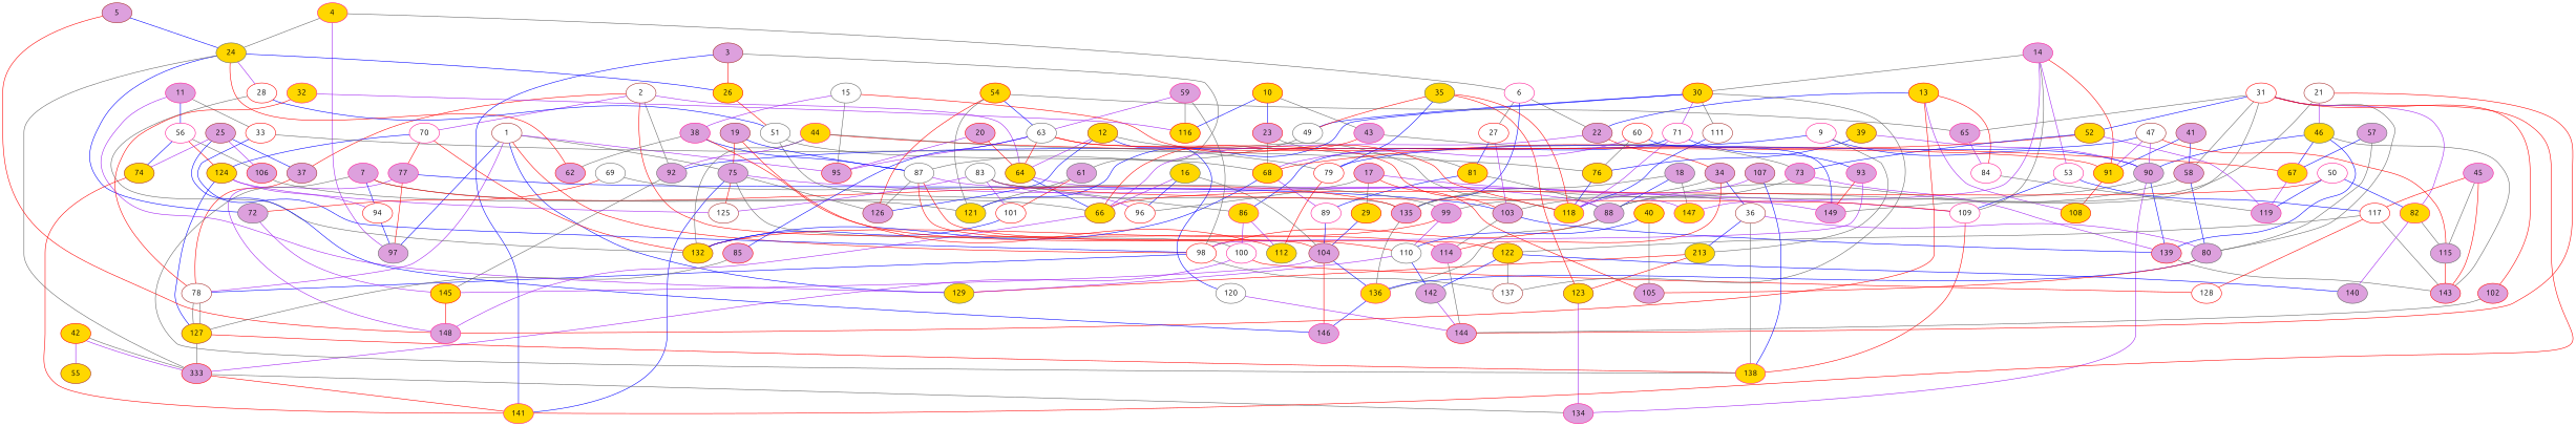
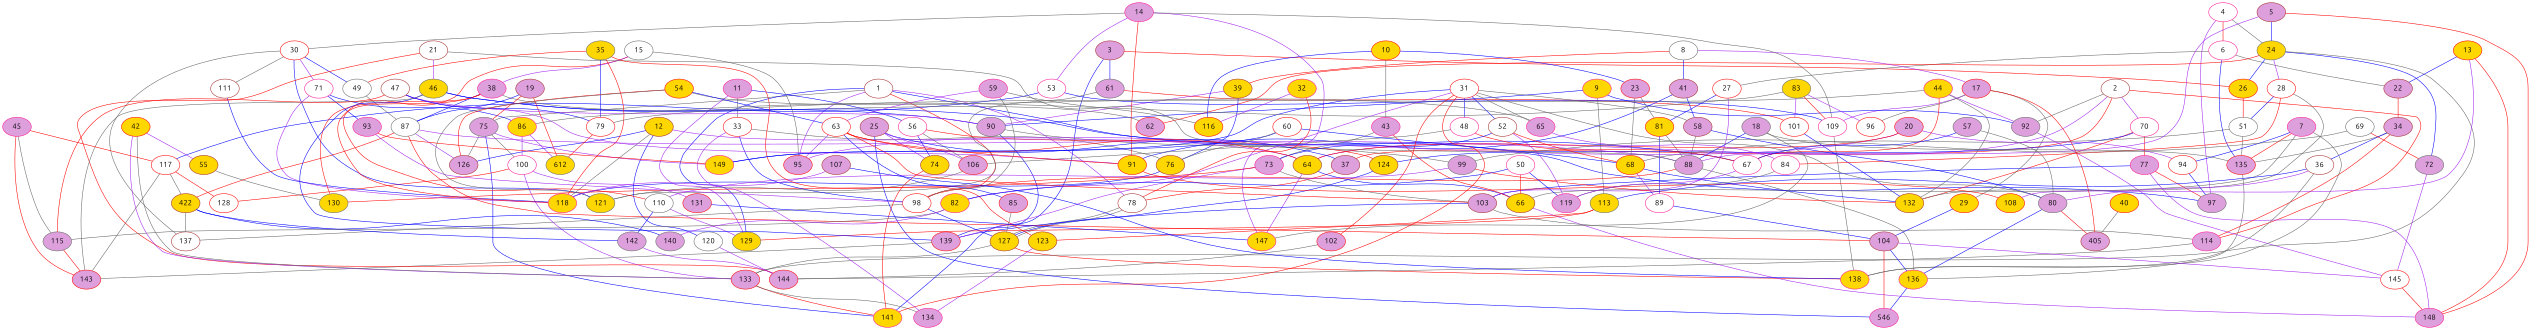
  graph {
    fontname=Ubuntu
    node [color=red fillcolor=plum fontname=Ubuntu style=filled]
    edge [color=gray40 fontname=Ubuntu]
    1 [color=brown fillcolor=white]
    75 [color=gray40]
    78 [color=brown fillcolor=white]
    95
    97 [color=gray40]
    98 [fillcolor=white]
    129 [color=gray40 fillcolor=gold]
    141 [color=deeppink fillcolor=gold]
    126 [color=brown]
-   149 [color=deeppink]
+   149 [color=deeppink fillcolor=gold]
    100 [color=deeppink fillcolor=white]
-   125 [color=brown fillcolor=white]
    127 [color=brown fillcolor=gold]
    137 [color=brown fillcolor=white]
    2 [color=brown fillcolor=white]
    37 [color=brown]
    64 [color=brown fillcolor=gold]
    70 [color=deeppink fillcolor=white]
    92 [color=gray40]
    114 [color=deeppink]
    66 [color=brown fillcolor=gold]
    147 [color=deeppink fillcolor=gold]
    132 [color=brown fillcolor=gold]
    124 [color=brown fillcolor=gold]
    77 [color=deeppink]
-   145 [fillcolor=gold]
+   145 [fillcolor=white]
    144
    3 [color=brown]
    26 [fillcolor=gold]
    61 [color=gray40]
    51 [color=gray40 fillcolor=white]
    121 [color=gray40 fillcolor=gold]
    101 [fillcolor=white]
-   4 [color=deeppink fillcolor=gold]
+   4 [color=deeppink fillcolor=white]
    6 [color=deeppink fillcolor=white]
    24 [color=gray40 fillcolor=gold]
    22 [color=brown]
    27 [fillcolor=white]
    135
    28 [fillcolor=white]
    62
    72 [color=gray40]
-   133 [label=333]
+   133
    5 [color=brown]
    88 [color=gray40]
    148 [color=deeppink]
    136 [color=deeppink fillcolor=gold]
    34 [color=brown]
    81 [fillcolor=gold]
    103 [color=brown]
    7 [color=deeppink]
    94 [fillcolor=white]
    138 [color=deeppink fillcolor=gold]
+   8 [color=gray40 fillcolor=white]
    17
    39 [color=brown fillcolor=gold]
    41 [color=brown]
    109 [color=deeppink fillcolor=white]
    96 [fillcolor=white]
    29 [fillcolor=gold]
-   105 [color=brown]
+   105 [color=brown label=405]
    90 [color=gray40]
    76 [color=brown fillcolor=gold]
    91 [fillcolor=gold]
    58 [color=brown]
-   9 [color=deeppink fillcolor=white]
-   113 [color=gray40 fillcolor=gold label=213]
+   9 [color=deeppink fillcolor=gold]
+   113 [color=gray40 fillcolor=gold]
    139
-   99 [color=deeppink]
+   99 [color=gray40]
    123 [color=brown fillcolor=gold]
    10 [fillcolor=gold]
    23
    43 [color=deeppink]
    116 [fillcolor=gold]
    68 [fillcolor=gold]
    73 [color=deeppink]
    11 [color=deeppink]
    33 [fillcolor=white]
    56 [color=deeppink fillcolor=white]
    134 [color=deeppink]
    74 [color=brown fillcolor=gold]
    106
    12 [color=brown fillcolor=gold]
    118 [color=deeppink fillcolor=gold]
    120 [color=gray40 fillcolor=white]
    13 [fillcolor=gold]
    84 [color=deeppink fillcolor=white]
    108 [fillcolor=gold]
    119 [color=deeppink]
    14 [color=deeppink]
-   30 [fillcolor=gold]
+   30 [fillcolor=white]
    53 [color=deeppink fillcolor=white]
    49 [color=gray40 fillcolor=white]
    71 [color=deeppink fillcolor=white]
    111 [color=brown fillcolor=white]
    117 [fillcolor=white]
    15 [color=gray40 fillcolor=white]
    38 [color=deeppink]
    87 [color=gray40 fillcolor=white]
    110 [color=gray40 fillcolor=white]
-   16 [color=gray40 fillcolor=gold]
+   130 [color=gray40 fillcolor=gold]
    104 [color=brown]
-   146 [color=deeppink]
+   146 [color=deeppink label=546]
    18 [color=gray40]
    19 [color=brown]
-   112 [color=gray40 fillcolor=gold]
-   122 [color=brown fillcolor=gold]
+   112 [color=gray40 fillcolor=gold label=612]
+   122 [color=brown fillcolor=gold label=422]
    20
    21 [color=brown fillcolor=white]
    46 [color=gray40 fillcolor=gold]
-   67 [color=deeppink fillcolor=gold]
+   67 [color=deeppink fillcolor=white]
    143
    36 [color=brown fillcolor=white]
    89 [color=deeppink fillcolor=white]
    25 [color=brown]
    86 [color=deeppink fillcolor=gold]
    93 [color=deeppink]
    31 [fillcolor=white]
-   52 [color=brown fillcolor=gold]
+   48 [color=deeppink fillcolor=white]
+   52 [color=brown fillcolor=white]
    65 [color=deeppink]
    80 [color=gray40]
    82 [color=deeppink fillcolor=gold]
    102
    115 [color=gray40]
    140 [color=gray40]
    32 [color=deeppink fillcolor=gold]
    35 [color=gray40 fillcolor=gold]
    79 [fillcolor=white]
    142 [color=gray40]
    40 [fillcolor=gold]
    42 [fillcolor=gold]
    55 [color=brown fillcolor=gold]
    44 [color=deeppink fillcolor=gold]
    45 [color=deeppink]
    128 [fillcolor=white]
    47 [color=brown fillcolor=white]
    50 [color=deeppink fillcolor=white]
    54 [fillcolor=gold]
-   63 [color=gray40 fillcolor=white]
+   63 [fillcolor=white]
    85
    57 [color=gray40]
    59 [color=deeppink]
    60 [fillcolor=white]
    69 [color=gray40 fillcolor=white]
-   83 [color=gray40 fillcolor=white]
+   131
+   83 [color=gray40 fillcolor=gold]
    107 [color=brown]
    1 -- 75
    1 -- 78 [color=purple]
    1 -- 95 [color=purple]
    1 -- 97 [color=blue]
    1 -- 98 [color=red]
    1 -- 129 [color=blue]
    75 -- 141 [color=blue]
    75 -- 126
    75 -- 149 [color=purple]
    75 -- 100
-   75 -- 125 [color=red]
    78 -- 127
    78 -- 127
-   98 -- 78 [color=blue]
+   98 -- 127 [color=blue]
    98 -- 137
    100 -- 133 [color=purple]
    100 -- 128 [color=red]
+   100 -- 131 [color=purple]
    127 -- 133
    127 -- 138 [color=red]
    2 -- 37 [color=red]
    2 -- 64 [color=purple]
    2 -- 70 [color=purple]
    2 -- 92
    2 -- 114 [color=red]
    37 -- 78 [color=red]
    64 -- 66 [color=blue]
    64 -- 147 [color=purple]
    70 -- 132 [color=red]
    70 -- 124 [color=blue]
    70 -- 77 [color=red]
-   92 -- 145
+   92 -- 145 [color=purple]
    114 -- 144
    66 -- 148 [color=purple]
-   124 -- 125 [color=purple]
    124 -- 127 [color=blue]
    77 -- 97 [color=red]
    77 -- 148 [color=purple]
    77 -- 103 [color=blue]
    145 -- 148 [color=red]
    3 -- 141 [color=blue]
    3 -- 26 [color=red]
-   3 -- 61
+   3 -- 61 [color=blue]
    26 -- 51 [color=red]
    61 -- 121
    61 -- 101 [color=red]
    51 -- 135
    51 -- 68
    101 -- 132 [color=blue]
    4 -- 97 [color=purple]
-   4 -- 6
+   4 -- 6 [color=red]
    4 -- 24
    6 -- 22
    6 -- 27
    6 -- 135 [color=blue]
    24 -- 26 [color=blue]
    24 -- 28 [color=purple]
    24 -- 62 [color=red]
    24 -- 72 [color=blue]
    24 -- 133
-   22 -- 66 [color=purple]
    22 -- 34 [color=red]
    27 -- 81 [color=blue]
    27 -- 103 [color=purple]
    135 -- 136
    28 -- 132
    28 -- 51 [color=blue]
    72 -- 145 [color=purple]
    133 -- 141 [color=red]
    133 -- 134
    5 -- 24 [color=blue]
+   5 -- 88 [color=purple]
    5 -- 148 [color=red]
    88 -- 98 [color=red]
    88 -- 136
    136 -- 146 [color=blue]
    34 -- 114 [color=red]
    34 -- 135
    34 -- 36 [color=blue]
    81 -- 88
    81 -- 89 [color=blue]
    103 -- 114
    103 -- 139 [color=blue]
    7 -- 66
    7 -- 135 [color=red]
    7 -- 94 [color=blue]
    7 -- 138
    94 -- 97 [color=blue]
+   8 -- 17 [color=purple]
+   8 -- 39 [color=red]
+   8 -- 41 [color=blue]
    17 -- 109 [color=purple]
    17 -- 96
    17 -- 29
    17 -- 105 [color=red]
    39 -- 90 [color=purple]
    39 -- 76 [color=blue]
    41 -- 91 [color=blue]
    41 -- 58 [color=blue]
-   109 -- 138 [color=red]
+   109 -- 138
    29 -- 104 [color=blue]
    90 -- 139 [color=blue]
    90 -- 99
    76 -- 118 [color=blue]
    91 -- 108 [color=red]
    58 -- 88
    58 -- 80 [color=blue]
    9 -- 92 [color=blue]
    9 -- 90 [color=blue]
    9 -- 113
    113 -- 129 [color=red]
    113 -- 123 [color=red]
    139 -- 143
    99 -- 132 [color=red]
    99 -- 110 [color=purple]
    123 -- 134 [color=purple]
    10 -- 23 [color=blue]
    10 -- 43
    10 -- 116 [color=blue]
    23 -- 81
    23 -- 68
    43 -- 66 [color=red]
    43 -- 73
    68 -- 132 [color=blue]
    68 -- 89 [color=purple]
    73 -- 103
    73 -- 139 [color=purple]
+   73 -- 130 [color=red]
    11 -- 129 [color=purple]
    11 -- 33
    11 -- 56 [color=blue]
    33 -- 98 [color=blue]
    33 -- 76
-   90 -- 134 [color=purple]
+   33 -- 134 [color=purple]
    56 -- 124 [color=red]
    56 -- 74 [color=blue]
    56 -- 106
    74 -- 141 [color=red]
    106 -- 121
    12 -- 126 [color=blue]
    12 -- 64 [color=purple]
    12 -- 118
    12 -- 120 [color=blue]
    120 -- 144 [color=purple]
    13 -- 22 [color=blue]
    13 -- 148 [color=red]
-   13 -- 84 [color=red]
+   28 -- 84 [color=red]
    13 -- 108 [color=purple]
    84 -- 119
    14 -- 147 [color=purple]
    14 -- 109
    14 -- 91 [color=red]
    14 -- 30
    14 -- 53 [color=purple]
    30 -- 137
    30 -- 121 [color=blue]
    30 -- 49 [color=blue]
    30 -- 71 [color=purple]
    30 -- 111
    53 -- 109 [color=blue]
    53 -- 117 [color=blue]
    49 -- 87
    71 -- 118 [color=purple]
    71 -- 86 [color=blue]
    71 -- 93 [color=blue]
    111 -- 118 [color=blue]
    117 -- 122
    117 -- 143
    117 -- 128 [color=red]
    15 -- 95
    15 -- 118 [color=red]
    15 -- 38 [color=purple]
    38 -- 62
    38 -- 87 [color=blue]
    38 -- 110 [color=red]
-   87 -- 126
+   38 -- 130 [color=red]
+   87 -- 126 [color=purple]
    87 -- 88 [color=purple]
    87 -- 104 [color=red]
    87 -- 122 [color=red]
    110 -- 129 [color=purple]
    110 -- 142 [color=blue]
-   16 -- 66 [color=purple]
-   16 -- 96 [color=blue]
-   16 -- 104
    104 -- 145 [color=purple]
    104 -- 136 [color=blue]
    104 -- 146 [color=red]
    18 -- 147
    18 -- 135
    18 -- 88 [color=blue]
    19 -- 75 [color=red]
    19 -- 87 [color=blue]
    19 -- 112 [color=red]
    122 -- 137
    122 -- 140 [color=blue]
    122 -- 142 [color=blue]
    20 -- 95 [color=purple]
    20 -- 64 [color=red]
-   124 -- 94 [color=purple]
+   20 -- 94 [color=purple]
    21 -- 144 [color=red]
    21 -- 88
    21 -- 46 [color=purple]
    46 -- 90 [color=blue]
    46 -- 139 [color=blue]
    46 -- 67 [color=blue]
    46 -- 143
    67 -- 119 [color=purple]
    36 -- 138
    36 -- 113 [color=blue]
    36 -- 80 [color=purple]
    89 -- 104 [color=blue]
    25 -- 37 [color=blue]
    25 -- 74 [color=purple]
    25 -- 106 [color=purple]
    25 -- 146 [color=blue]
    86 -- 100 [color=purple]
    86 -- 112 [color=purple]
    93 -- 98 [color=purple]
    93 -- 149 [color=red]
    31 -- 141 [color=red]
-   31 -- 149
+   31 -- 149 [color=blue]
    31 -- 58
+   31 -- 48 [color=blue]
    31 -- 52 [color=blue]
    31 -- 65
    31 -- 80
    31 -- 82 [color=purple]
    31 -- 102 [color=red]
+   48 -- 106
+   48 -- 67 [color=red]
    52 -- 68 [color=red]
    52 -- 73 [color=blue]
    52 -- 119 [color=purple]
    65 -- 84 [color=purple]
    80 -- 136 [color=blue]
    80 -- 105 [color=red]
    82 -- 115
    82 -- 140 [color=purple]
    102 -- 144
    115 -- 143 [color=red]
    32 -- 78 [color=red]
    32 -- 116 [color=purple]
    35 -- 123 [color=red]
    35 -- 118 [color=red]
    35 -- 49 [color=red]
    35 -- 79 [color=blue]
    79 -- 112 [color=red]
    142 -- 144 [color=purple]
    40 -- 105
-   40 -- 110 [color=blue]
    42 -- 133 [color=purple]
    42 -- 133
    42 -- 55 [color=purple]
+   55 -- 130
    44 -- 92 [color=purple]
    44 -- 132
    44 -- 67 [color=red]
    44 -- 79
    45 -- 117 [color=red]
    45 -- 143 [color=red]
    45 -- 115
    47 -- 90 [color=purple]
    47 -- 91 [color=purple]
    47 -- 115 [color=red]
    47 -- 79 [color=blue]
    50 -- 66 [color=red]
    50 -- 119 [color=blue]
    50 -- 82 [color=blue]
    54 -- 126 [color=red]
    54 -- 121
    54 -- 65
    54 -- 63 [color=blue]
    63 -- 95 [color=purple]
    63 -- 64 [color=red]
    63 -- 103 [color=red]
    63 -- 91 [color=red]
    63 -- 85 [color=blue]
    85 -- 127
    57 -- 67 [color=blue]
    57 -- 80
    59 -- 98
    59 -- 116
    59 -- 63 [color=purple]
    60 -- 149 [color=blue]
    60 -- 76
-   60 -- 68 [color=purple]
+   60 -- 68 [color=blue]
    69 -- 72 [color=red]
    69 -- 99
-   83 -- 125 [color=purple]
+   131 -- 147 [color=blue]
    83 -- 101 [color=purple]
    83 -- 109 [color=red]
    83 -- 96 [color=purple]
    83 -- 86
    107 -- 138 [color=blue]
    107 -- 118 [color=purple]
  }
